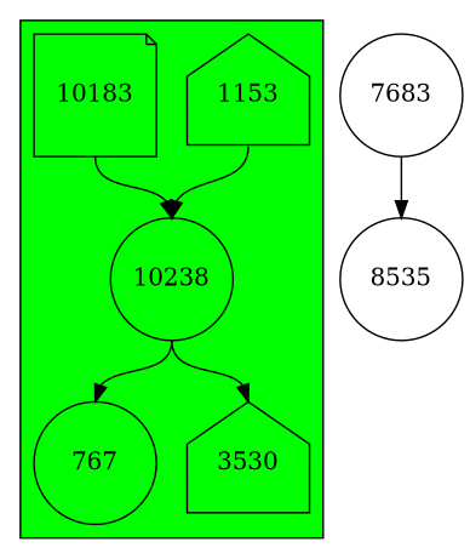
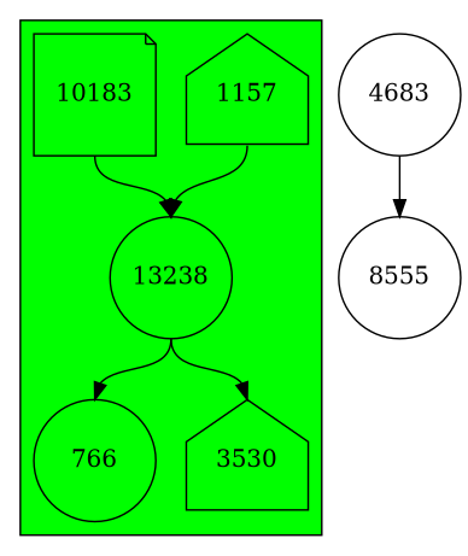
  digraph {
    node [shape=circle]
    edge [headport=n tailport=s]
-   1157 [height=1 shape=house width=1 label=1153]
+   1157 [height=1 shape=house width=1]
    n2 [height=1 label=10183 shape=note width=1]
-   13238 [height=1 width=1 label=10238]
-   766 [height=1 width=1 label=767]
+   13238 [height=1 width=1]
+   766 [height=1 width=1]
    n5 [height=1 label=3530 shape=house width=1]
-   4683 [height=1 width=1 label=7683]
-   8535 [height=1 width=1]
+   4683 [height=1 width=1]
+   8535 [height=1 width=1 label=8555]
    subgraph cluster_1 {
      fillcolor=green
      style=filled
      1157
      n2
      13238
      766
      n5
    }
    1157 -> 13238
    n2 -> 13238
    13238 -> 766
    13238 -> n5
    4683 -> 8535
  }
